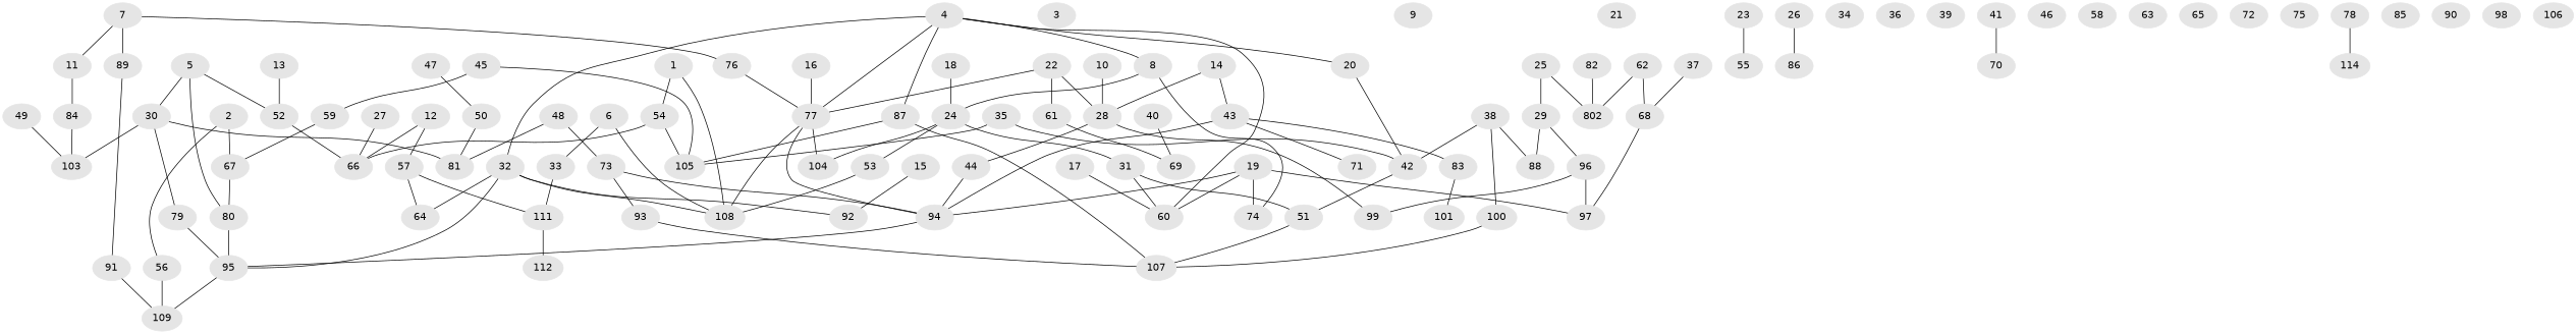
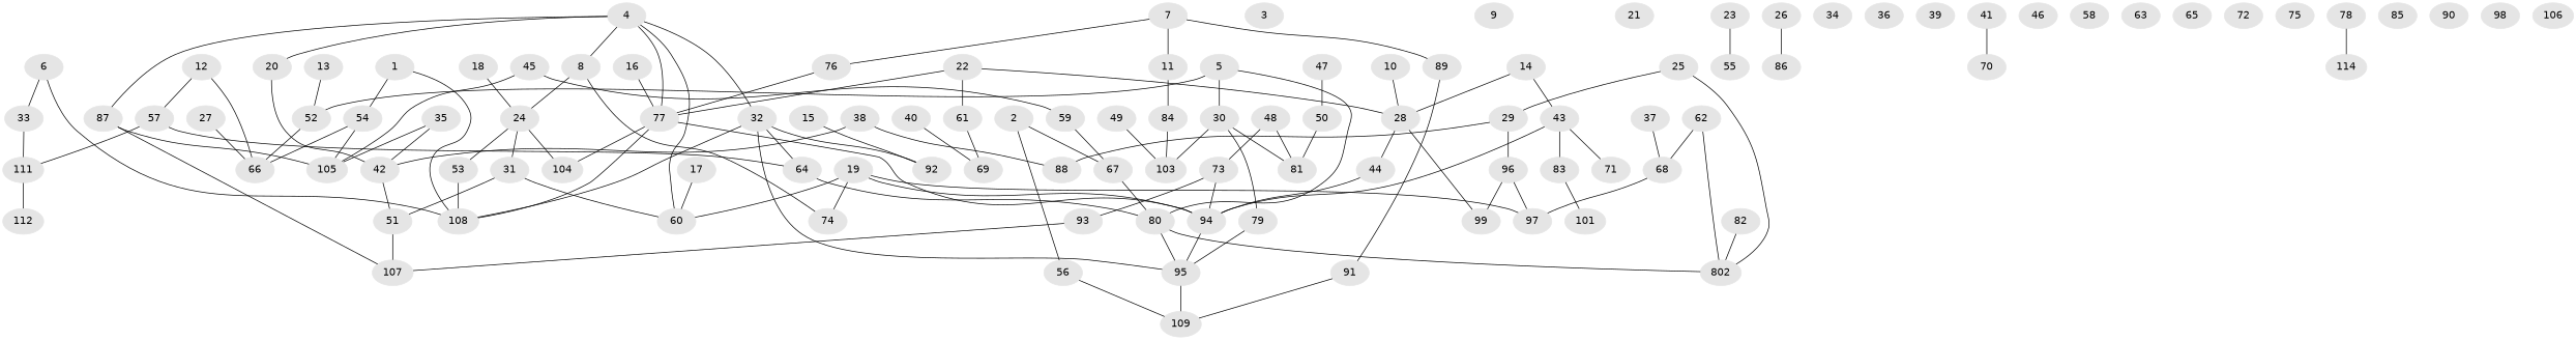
  graph {
    fontname="DejaVu Sans"
    node [color=gray90 fontname="DejaVu Sans" style=filled]
    edge [fontname="DejaVu Sans"]
    1
    54
    108
    66
    105
    2
    56
    67
    109
    80
    3
    4
    8
    20
    32
    60
    77
    87
    24
    74
    42
    92
    64
    95
    94
    104
    107
    5
    30
    52
    79
    81
    103
    n34 [label=802]
    6
    33
    111
    7
    11
    76
    89
    84
    91
    31
    53
    9
    10
    28
    44
    99
    12
    57
    13
    14
    43
    71
    83
    15
    16
    17
    18
    19
    97
    51
    21
    22
    61
    69
    23
    55
    25
    29
    88
    96
    26
    86
    27
    112
    34
    35
    36
    37
    68
    38
-   100
    39
    40
    41
    70
    101
    45
    59
    46
    47
    50
    48
    73
    93
    49
    58
    62
    63
    65
    72
    75
    n106 [label=114]
    78
    82
    85
    90
    98
    106
    1 -- 54
    1 -- 108
    54 -- 66
    54 -- 105
    2 -- 56
    2 -- 67
    56 -- 109
    67 -- 80
    80 -- 95
+   80 -- n34
    4 -- 8
    4 -- 20
    4 -- 32
    4 -- 60
    4 -- 77
    4 -- 87
    8 -- 24
    8 -- 74
    20 -- 42
    32 -- 108
    32 -- 92
    32 -- 64
    32 -- 95
    77 -- 108
    77 -- 94
    77 -- 104
    87 -- 105
    87 -- 107
    24 -- 104
    24 -- 31
    24 -- 53
    42 -- 51
+   64 -- 80
    95 -- 109
    94 -- 95
    5 -- 80
    5 -- 30
    5 -- 52
    30 -- 79
    30 -- 81
    30 -- 103
    52 -- 66
    79 -- 95
    6 -- 108
    6 -- 33
    33 -- 111
    111 -- 112
    7 -- 11
    7 -- 76
    7 -- 89
    11 -- 84
    76 -- 77
    89 -- 91
    84 -- 103
    91 -- 109
    31 -- 60
    31 -- 51
    53 -- 108
    10 -- 28
    28 -- 44
    28 -- 99
    44 -- 94
    12 -- 66
    12 -- 57
    57 -- 64
    57 -- 111
    13 -- 52
    14 -- 28
    14 -- 43
    43 -- 94
    43 -- 71
    43 -- 83
    83 -- 101
    15 -- 92
    16 -- 77
    17 -- 60
    18 -- 24
    19 -- 60
    19 -- 74
    19 -- 94
    19 -- 97
    51 -- 107
    22 -- 77
    22 -- 28
    22 -- 61
    61 -- 69
    23 -- 55
    25 -- n34
    25 -- 29
    29 -- 88
    29 -- 96
    96 -- 99
    96 -- 97
    26 -- 86
    27 -- 66
    35 -- 105
    35 -- 42
    37 -- 68
    68 -- 97
    38 -- 42
    38 -- 88
-   38 -- 100
-   100 -- 107
    40 -- 69
    41 -- 70
    45 -- 105
    45 -- 59
    59 -- 67
    47 -- 50
    50 -- 81
    48 -- 81
    48 -- 73
    73 -- 94
    73 -- 93
    93 -- 107
    49 -- 103
    62 -- n34
    62 -- 68
    78 -- n106
    82 -- n34
  }
